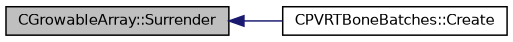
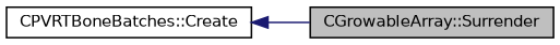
  digraph {
    rankdir=LR
    node [color=black fontname=Helvetica fontsize=10 shape=record style=filled]
    n1 [fillcolor=grey75 fontcolor=black height=0.2 label="CGrowableArray::Surrender" width=0.4]
    n2 [fillcolor=white height=0.2 label="CPVRTBoneBatches::Create" width=0.4]
-   n1 -> n2 [color=midnightblue dir=back fontname=Helvetica fontsize=10 labelfontname=Helvetica labelfontsize=10 style=solid]
+   n2 -> n1 [color=midnightblue dir=back fontname=Helvetica fontsize=10 labelfontname=Helvetica labelfontsize=10 style=solid]
  }
